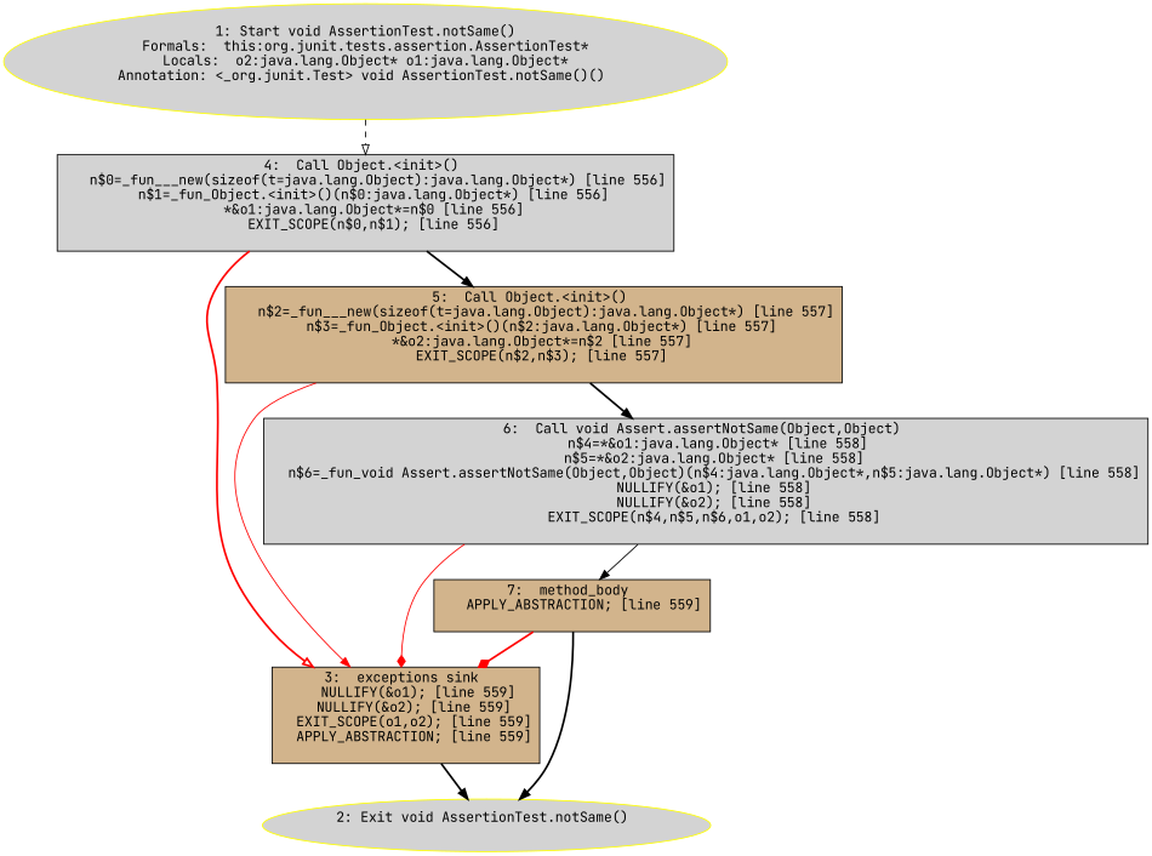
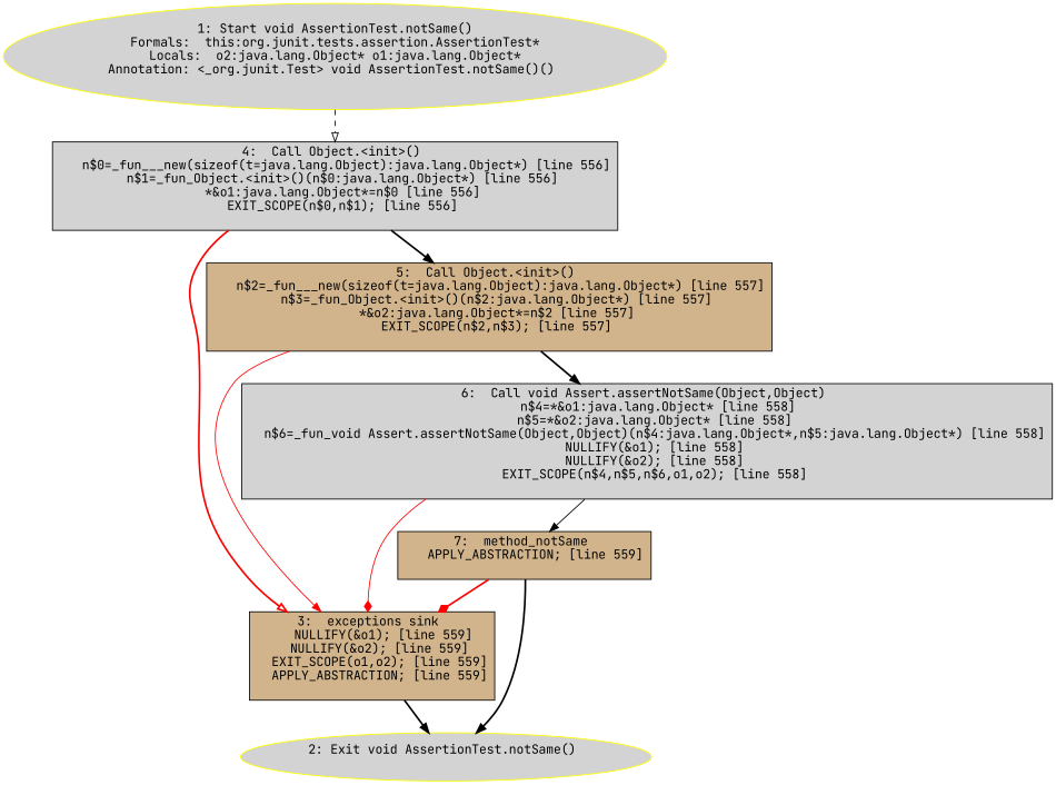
  digraph {
    fontname="JetBrains Mono"
    node [style=filled fillcolor=lightgrey fontname="JetBrains Mono" shape=box]
    edge [style=bold arrowhead=normal fontname="JetBrains Mono"]
    n1 [color=yellow label="1: Start void AssertionTest.notSame()\nFormals:  this:org.junit.tests.assertion.AssertionTest*\nLocals:  o2:java.lang.Object* o1:java.lang.Object*\nAnnotation: <_org.junit.Test> void AssertionTest.notSame()() \n  " shape=""]
    n2 [label="4:  Call Object.<init>() \n   n$0=_fun___new(sizeof(t=java.lang.Object):java.lang.Object*) [line 556]\n  n$1=_fun_Object.<init>()(n$0:java.lang.Object*) [line 556]\n  *&o1:java.lang.Object*=n$0 [line 556]\n  EXIT_SCOPE(n$0,n$1); [line 556]\n "]
    n3 [label="3:  exceptions sink \n   NULLIFY(&o1); [line 559]\n  NULLIFY(&o2); [line 559]\n  EXIT_SCOPE(o1,o2); [line 559]\n  APPLY_ABSTRACTION; [line 559]\n " fillcolor=tan]
    n4 [label="5:  Call Object.<init>() \n   n$2=_fun___new(sizeof(t=java.lang.Object):java.lang.Object*) [line 557]\n  n$3=_fun_Object.<init>()(n$2:java.lang.Object*) [line 557]\n  *&o2:java.lang.Object*=n$2 [line 557]\n  EXIT_SCOPE(n$2,n$3); [line 557]\n " fillcolor=tan]
    n5 [color=yellow label="2: Exit void AssertionTest.notSame() \n  " shape=""]
    n6 [label="6:  Call void Assert.assertNotSame(Object,Object) \n   n$4=*&o1:java.lang.Object* [line 558]\n  n$5=*&o2:java.lang.Object* [line 558]\n  n$6=_fun_void Assert.assertNotSame(Object,Object)(n$4:java.lang.Object*,n$5:java.lang.Object*) [line 558]\n  NULLIFY(&o1); [line 558]\n  NULLIFY(&o2); [line 558]\n  EXIT_SCOPE(n$4,n$5,n$6,o1,o2); [line 558]\n "]
-   n7 [label="7:  method_body \n   APPLY_ABSTRACTION; [line 559]\n " fillcolor=tan]
+   n7 [label="7:  method_notSame \n   APPLY_ABSTRACTION; [line 559]\n " fillcolor=tan]
    n1 -> n2 [style=dashed arrowhead=onormal]
    n2 -> n3 [color=red arrowhead=onormal]
    n2 -> n4
    n3 -> n5
    n4 -> n3 [color=red style=solid]
    n4 -> n6
    n6 -> n3 [color=red style=solid arrowhead=diamond]
    n6 -> n7 [style=solid]
    n7 -> n3 [color=red arrowhead=diamond]
    n7 -> n5
  }
